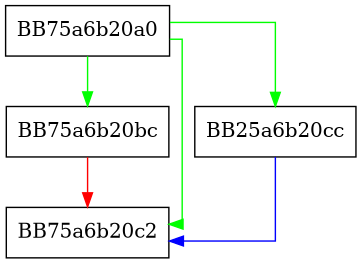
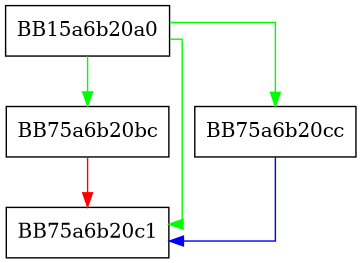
  digraph {
    splines=ortho
    node [shape=box]
    edge [color=green]
-   BB75a6b20a0
-   BB75a6b20c2
+   BB75a6b20a0 [label=BB15a6b20a0]
+   BB75a6b20c2 [label=BB75a6b20c1]
    BB75a6b20bc
-   BB75a6b20cc [label=BB25a6b20cc]
+   BB75a6b20cc
    BB75a6b20a0 -> BB75a6b20c2
    BB75a6b20a0 -> BB75a6b20bc
    BB75a6b20a0 -> BB75a6b20cc
    BB75a6b20bc -> BB75a6b20c2 [color=red]
    BB75a6b20cc -> BB75a6b20c2 [color=blue]
  }
